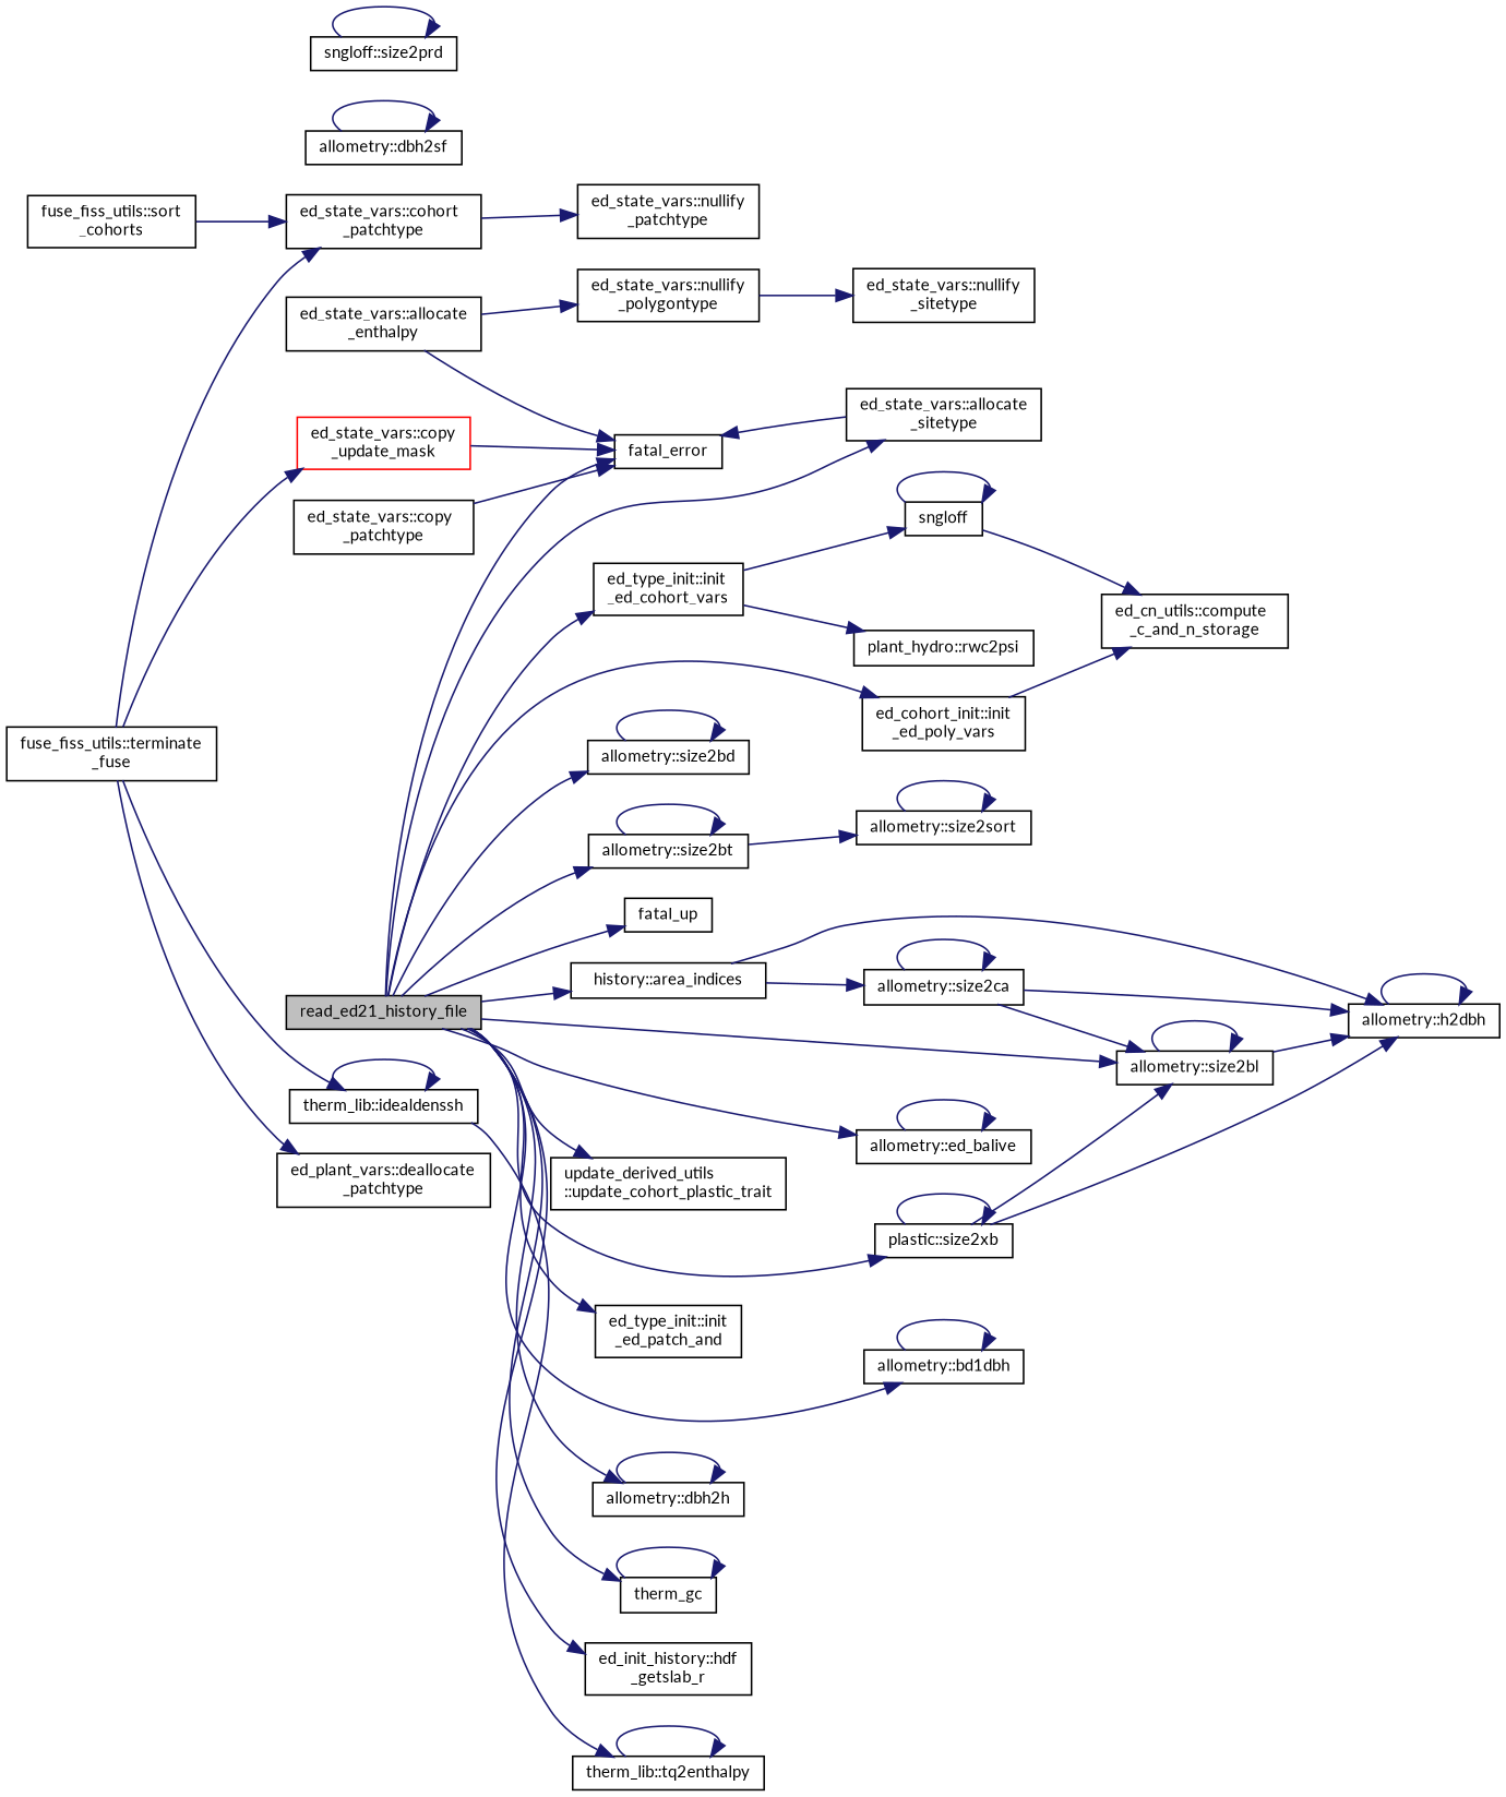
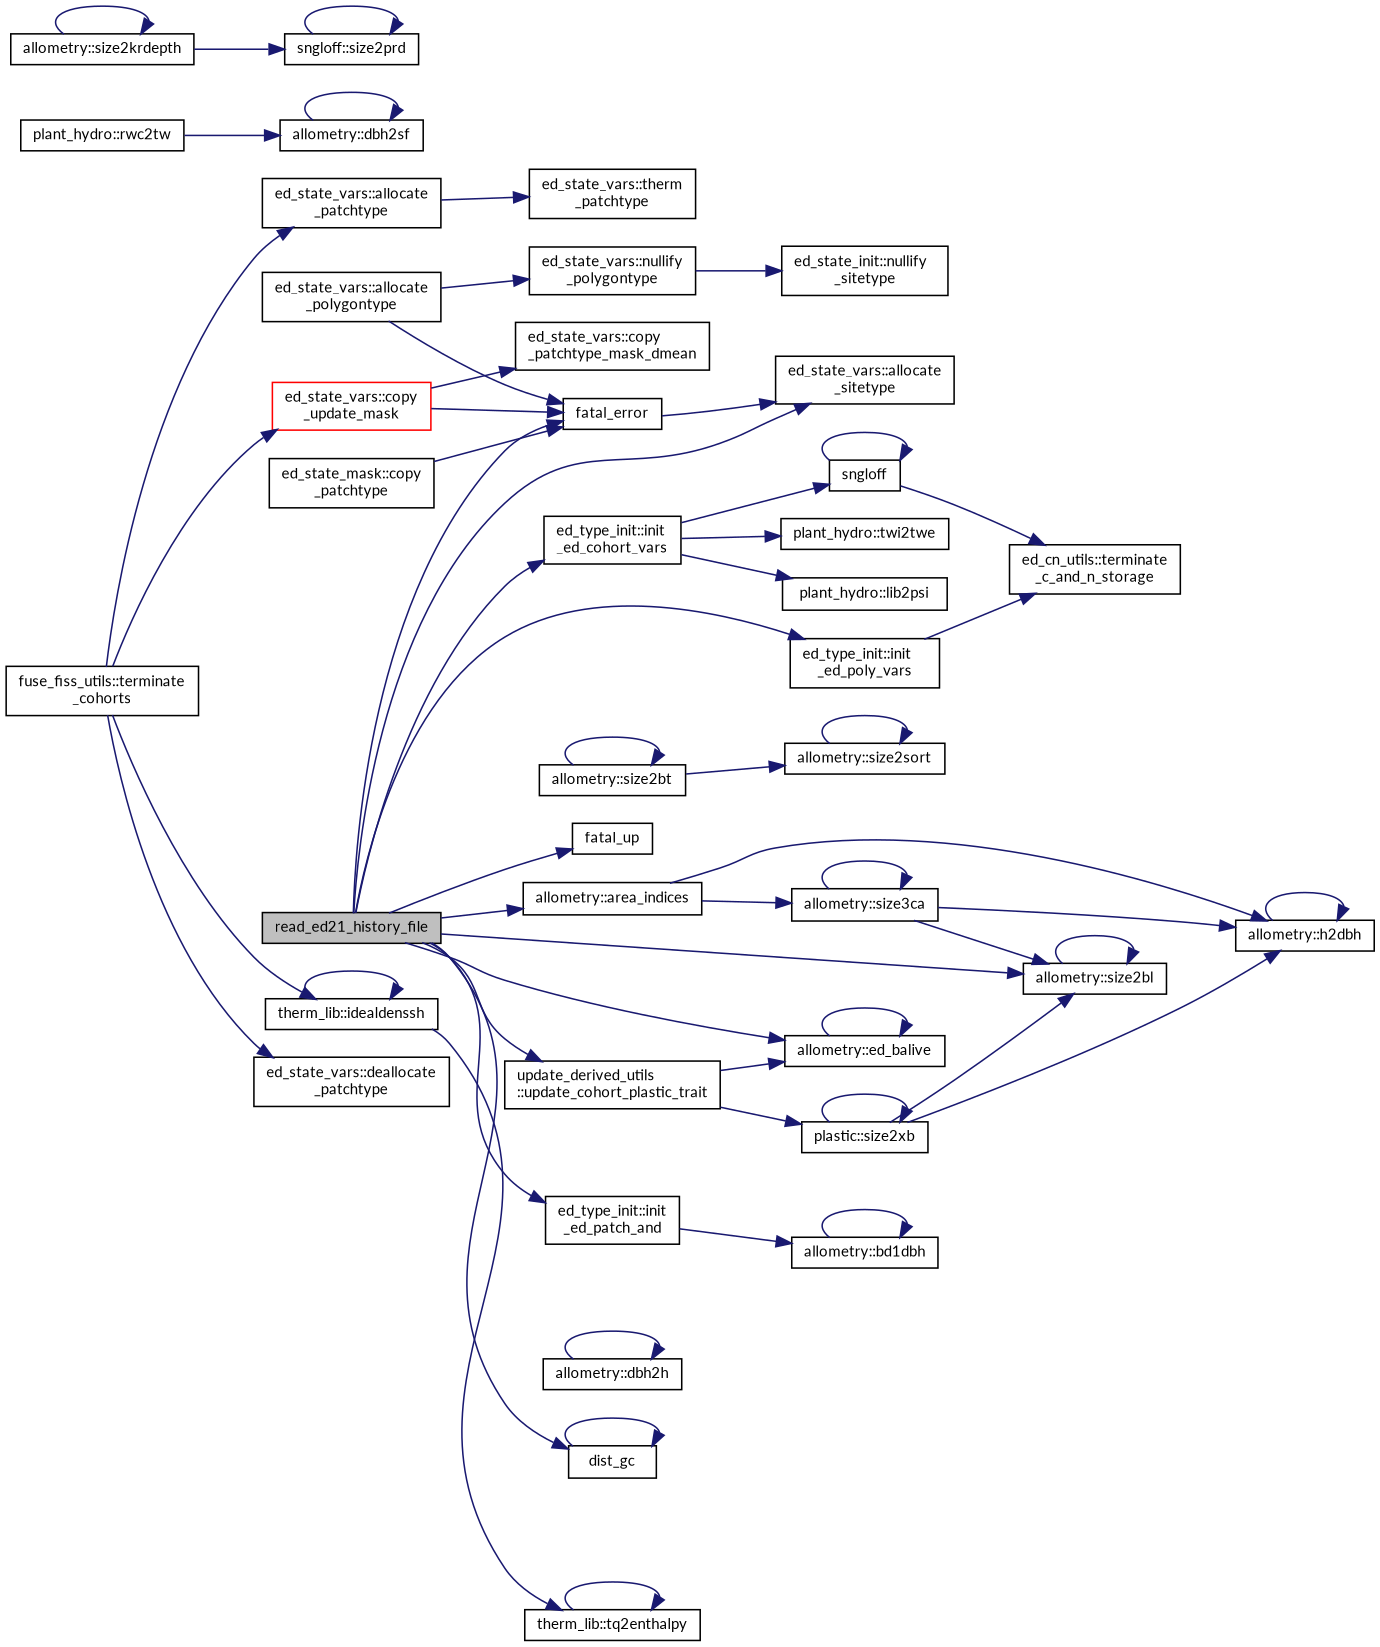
  digraph {
    fontname=Lato
    rankdir=LR
    node [color=black fillcolor=white fontname=Lato fontsize=10 shape=record style=filled]
    edge [color=midnightblue fontname=Lato fontsize=10 labelfontname=Helvetica labelfontsize=10 style=solid]
    n1 [fillcolor=grey75 fontcolor=black height=0.2 label=read_ed21_history_file width=0.4]
    n2 [height=0.2 label=fatal_error width=0.4]
    n3 [height=0.2 label="ed_state_vars::allocate\l_sitetype" width=0.4]
-   n4 [height=0.2 label="history::area_indices" width=0.4]
+   n4 [height=0.2 label="allometry::area_indices" width=0.4]
    n5 [height=0.2 label="allometry::size2bl" width=0.4]
    n6 [height=0.2 label="allometry::bd1dbh" width=0.4]
    n7 [height=0.2 label="allometry::dbh2h" width=0.4]
-   n8 [height=0.2 label=therm_gc width=0.4]
+   n8 [height=0.2 label=dist_gc width=0.4]
    n9 [height=0.2 label="allometry::ed_balive" width=0.4]
-   n10 [height=0.2 label="ed_init_history::hdf\l_getslab_r" width=0.4]
    n11 [height=0.2 label="ed_type_init::init\l_ed_cohort_vars" width=0.4]
    n12 [height=0.2 label="ed_type_init::init\l_ed_patch_and" width=0.4]
-   n13 [height=0.2 label="ed_cohort_init::init\l_ed_poly_vars" width=0.4]
-   n14 [height=0.2 label="allometry::size2bd" width=0.4]
+   n13 [height=0.2 label="ed_type_init::init\l_ed_poly_vars" width=0.4]
    n15 [height=0.2 label="allometry::size2bt" width=0.4]
    n16 [height=0.2 label="plastic::size2xb" width=0.4]
    n17 [height=0.2 label=fatal_up width=0.4]
    n18 [height=0.2 label="update_derived_utils\l::update_cohort_plastic_trait" width=0.4]
-   n19 [height=0.2 label="ed_state_vars::cohort\l_patchtype" width=0.4]
-   n20 [height=0.2 label="ed_state_vars::nullify\l_patchtype" width=0.4]
-   n21 [height=0.2 label="ed_state_vars::allocate\l_enthalpy" width=0.4]
+   n19 [height=0.2 label="ed_state_vars::allocate\l_patchtype" width=0.4]
+   n20 [height=0.2 label="ed_state_vars::therm\l_patchtype" width=0.4]
+   n21 [height=0.2 label="ed_state_vars::allocate\l_polygontype" width=0.4]
    n22 [height=0.2 label="ed_state_vars::nullify\l_polygontype" width=0.4]
    n23 [height=0.2 label="allometry::h2dbh" width=0.4]
-   n24 [height=0.2 label="allometry::size2ca" width=0.4]
-   n25 [height=0.2 label="plant_hydro::rwc2psi" width=0.4]
+   n24 [height=0.2 label="allometry::size3ca" width=0.4]
+   n25 [height=0.2 label="plant_hydro::lib2psi" width=0.4]
    n26 [height=0.2 label=sngloff width=0.4]
-   n28 [height=0.2 label="ed_cn_utils::compute\l_c_and_n_storage" width=0.4]
+   n27 [height=0.2 label="plant_hydro::twi2twe" width=0.4]
+   n28 [height=0.2 label="ed_cn_utils::terminate\l_c_and_n_storage" width=0.4]
    n29 [height=0.2 label="allometry::size2sort" width=0.4]
-   n30 [height=0.2 label="fuse_fiss_utils::terminate\l_fuse" width=0.4]
+   n30 [height=0.2 label="fuse_fiss_utils::terminate\l_cohorts" width=0.4]
    n31 [color=red height=0.2 label="ed_state_vars::copy\l_update_mask" width=0.4]
-   n32 [height=0.2 label="ed_plant_vars::deallocate\l_patchtype" width=0.4]
+   n32 [height=0.2 label="ed_state_vars::deallocate\l_patchtype" width=0.4]
    n33 [height=0.2 label="therm_lib::idealdenssh" width=0.4]
-   n34 [height=0.2 label="ed_state_vars::nullify\l_sitetype" width=0.4]
+   n34 [height=0.2 label="ed_state_init::nullify\l_sitetype" width=0.4]
+   n35 [height=0.2 label="plant_hydro::rwc2tw" width=0.4]
    n36 [height=0.2 label="allometry::dbh2sf" width=0.4]
+   n37 [height=0.2 label="allometry::size2krdepth" width=0.4]
    n38 [height=0.2 label="sngloff::size2prd" width=0.4]
-   n39 [height=0.2 label="ed_state_vars::copy\l_patchtype" width=0.4]
+   n39 [height=0.2 label="ed_state_mask::copy\l_patchtype" width=0.4]
+   n40 [height=0.2 label="ed_state_vars::copy\l_patchtype_mask_dmean" width=0.4]
    n41 [height=0.2 label="therm_lib::tq2enthalpy" width=0.4]
-   n42 [height=0.2 label="fuse_fiss_utils::sort\l_cohorts" width=0.4]
    n1 -> n2
    n1 -> n3
    n1 -> n4
    n1 -> n5
-   n1 -> n6
-   n1 -> n7
+   n12 -> n6
    n1 -> n8
    n1 -> n9
-   n1 -> n10
    n1 -> n11
    n1 -> n12
    n1 -> n13
-   n1 -> n14
-   n1 -> n15
-   n1 -> n16
+   n18 -> n16
    n1 -> n17
    n1 -> n18
-   n3 -> n2
+   n2 -> n3
    n4 -> n23
    n4 -> n24
    n5 -> n5
-   n5 -> n23
    n6 -> n6
    n7 -> n7
    n8 -> n8
    n9 -> n9
    n11 -> n25
    n11 -> n26
+   n11 -> n27
    n13 -> n28
-   n14 -> n14
    n15 -> n15
    n15 -> n29
    n16 -> n5
    n16 -> n16
    n16 -> n23
+   n18 -> n9
    n19 -> n20
    n21 -> n2
    n21 -> n22
    n22 -> n34
    n23 -> n23
    n24 -> n5
    n24 -> n23
    n24 -> n24
    n26 -> n26
    n26 -> n28
    n29 -> n29
    n30 -> n19
    n30 -> n31
    n30 -> n32
    n30 -> n33
    n31 -> n2
+   n31 -> n40
    n33 -> n33
    n33 -> n41
+   n35 -> n36
    n36 -> n36
+   n37 -> n37
+   n37 -> n38
    n38 -> n38
    n39 -> n2
    n41 -> n41
-   n42 -> n19
  }
